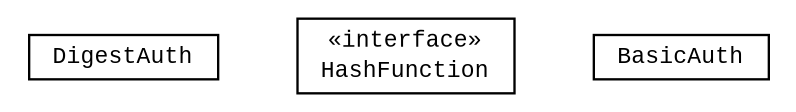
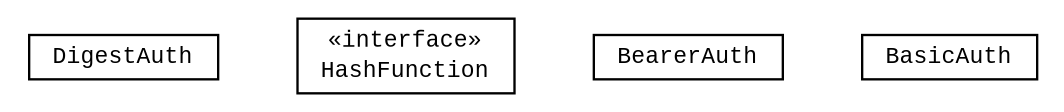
  digraph {
    nodesep=0.25
    ranksep=0.5
    fontname="Liberation Mono"
    node [fontcolor=black fontname="Liberation Mono" fontsize=10.0 shape=plaintext]
    n1 [label=<<table title="io.reinert.requestor.core.auth.DigestAuth" border="0" cellborder="1" cellspacing="0" cellpadding="2" port="p" href="./DigestAuth.html"> 		<tr><td><table border="0" cellspacing="0" cellpadding="1"> <tr><td align="center" balign="center"> DigestAuth </td></tr> 		</table></td></tr> 		</table>>]
    n2 [label=<<table title="io.reinert.requestor.core.auth.DigestAuth.HashFunction" border="0" cellborder="1" cellspacing="0" cellpadding="2" port="p" href="./DigestAuth.HashFunction.html"> 		<tr><td><table border="0" cellspacing="0" cellpadding="1"> <tr><td align="center" balign="center"> &#171;interface&#187; </td></tr> <tr><td align="center" balign="center"> HashFunction </td></tr> 		</table></td></tr> 		</table>>]
+   n3 [label=<<table title="io.reinert.requestor.core.auth.BearerAuth" border="0" cellborder="1" cellspacing="0" cellpadding="2" port="p" href="./BearerAuth.html"> 		<tr><td><table border="0" cellspacing="0" cellpadding="1"> <tr><td align="center" balign="center"> BearerAuth </td></tr> 		</table></td></tr> 		</table>>]
    n4 [label=<<table title="io.reinert.requestor.core.auth.BasicAuth" border="0" cellborder="1" cellspacing="0" cellpadding="2" port="p" href="./BasicAuth.html"> 		<tr><td><table border="0" cellspacing="0" cellpadding="1"> <tr><td align="center" balign="center"> BasicAuth </td></tr> 		</table></td></tr> 		</table>>]
  }
